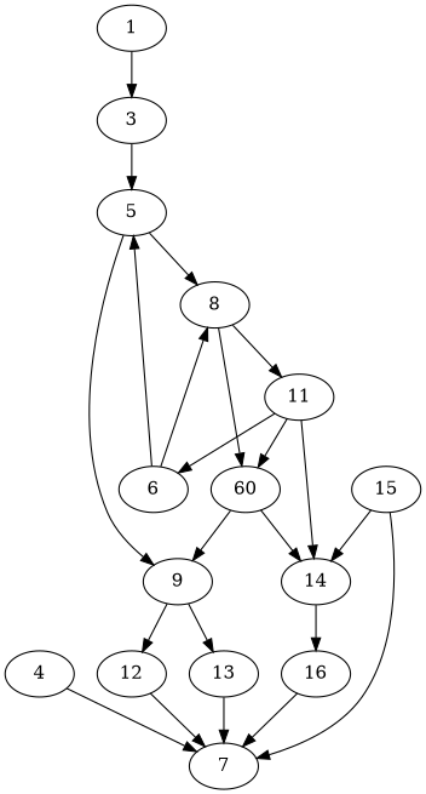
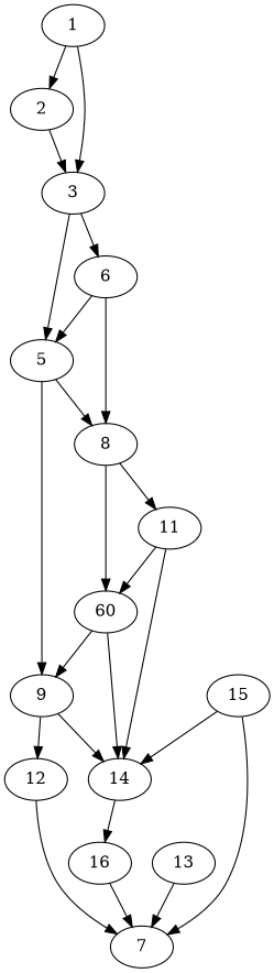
  digraph {
    1
+   2
    3
    5
    6
-   4
    7
    8
    9
    n10 [label=60]
    11
    12
    13
    14
    16
    15
+   1 -> 2
    1 -> 3
+   2 -> 3
    3 -> 5
-   11 -> 6
+   3 -> 6
    5 -> 8
    5 -> 9
    6 -> 5
    6 -> 8
-   4 -> 7
    8 -> n10
    8 -> 11
    9 -> 12
-   9 -> 13
+   9 -> 14
    n10 -> 9
    n10 -> 14
    11 -> n10
    11 -> 14
    12 -> 7
    13 -> 7
    14 -> 16
    16 -> 7
    15 -> 7
    15 -> 14
  }
